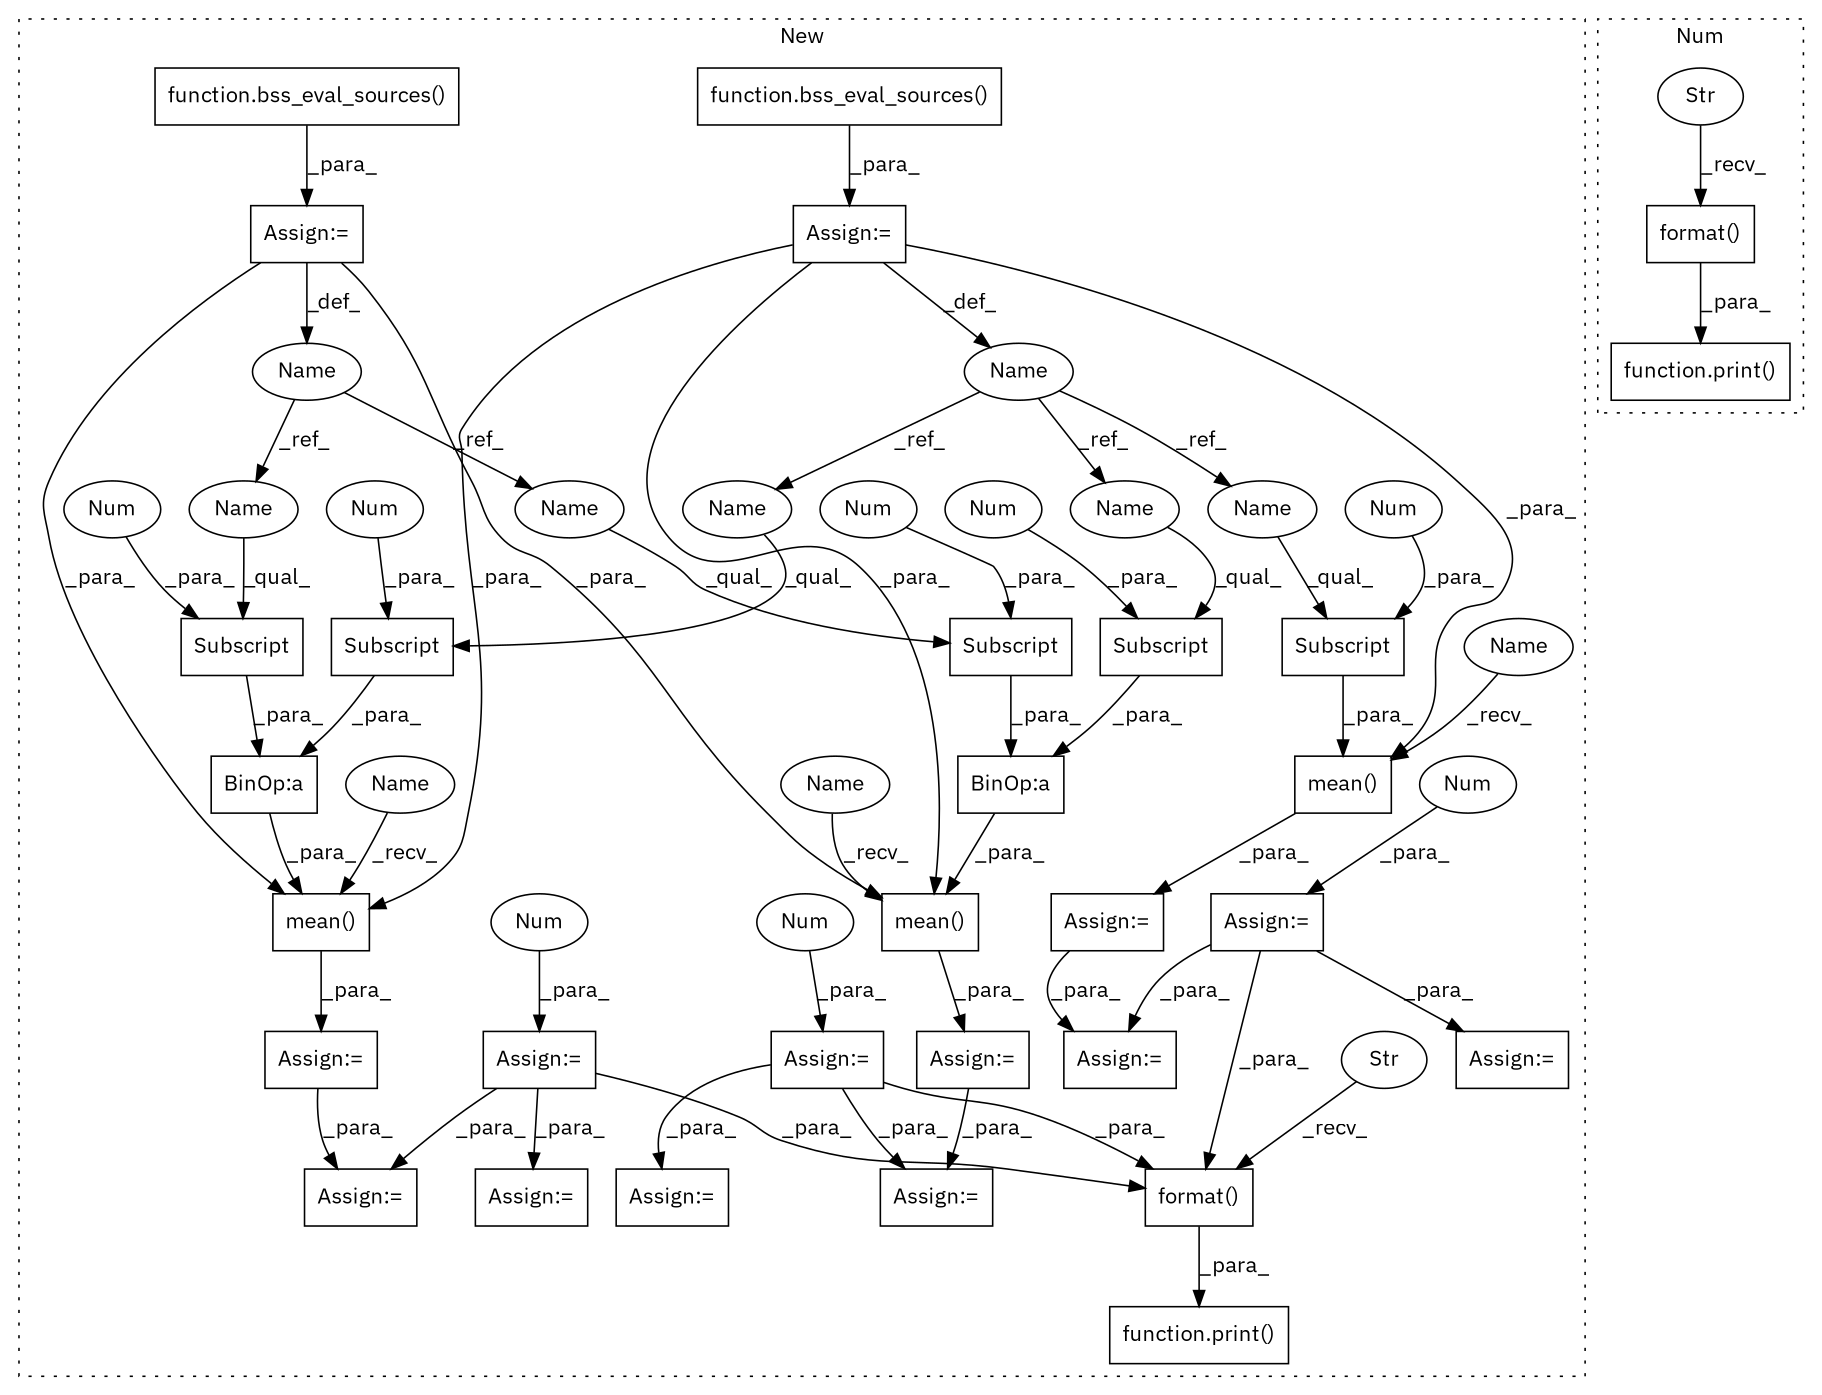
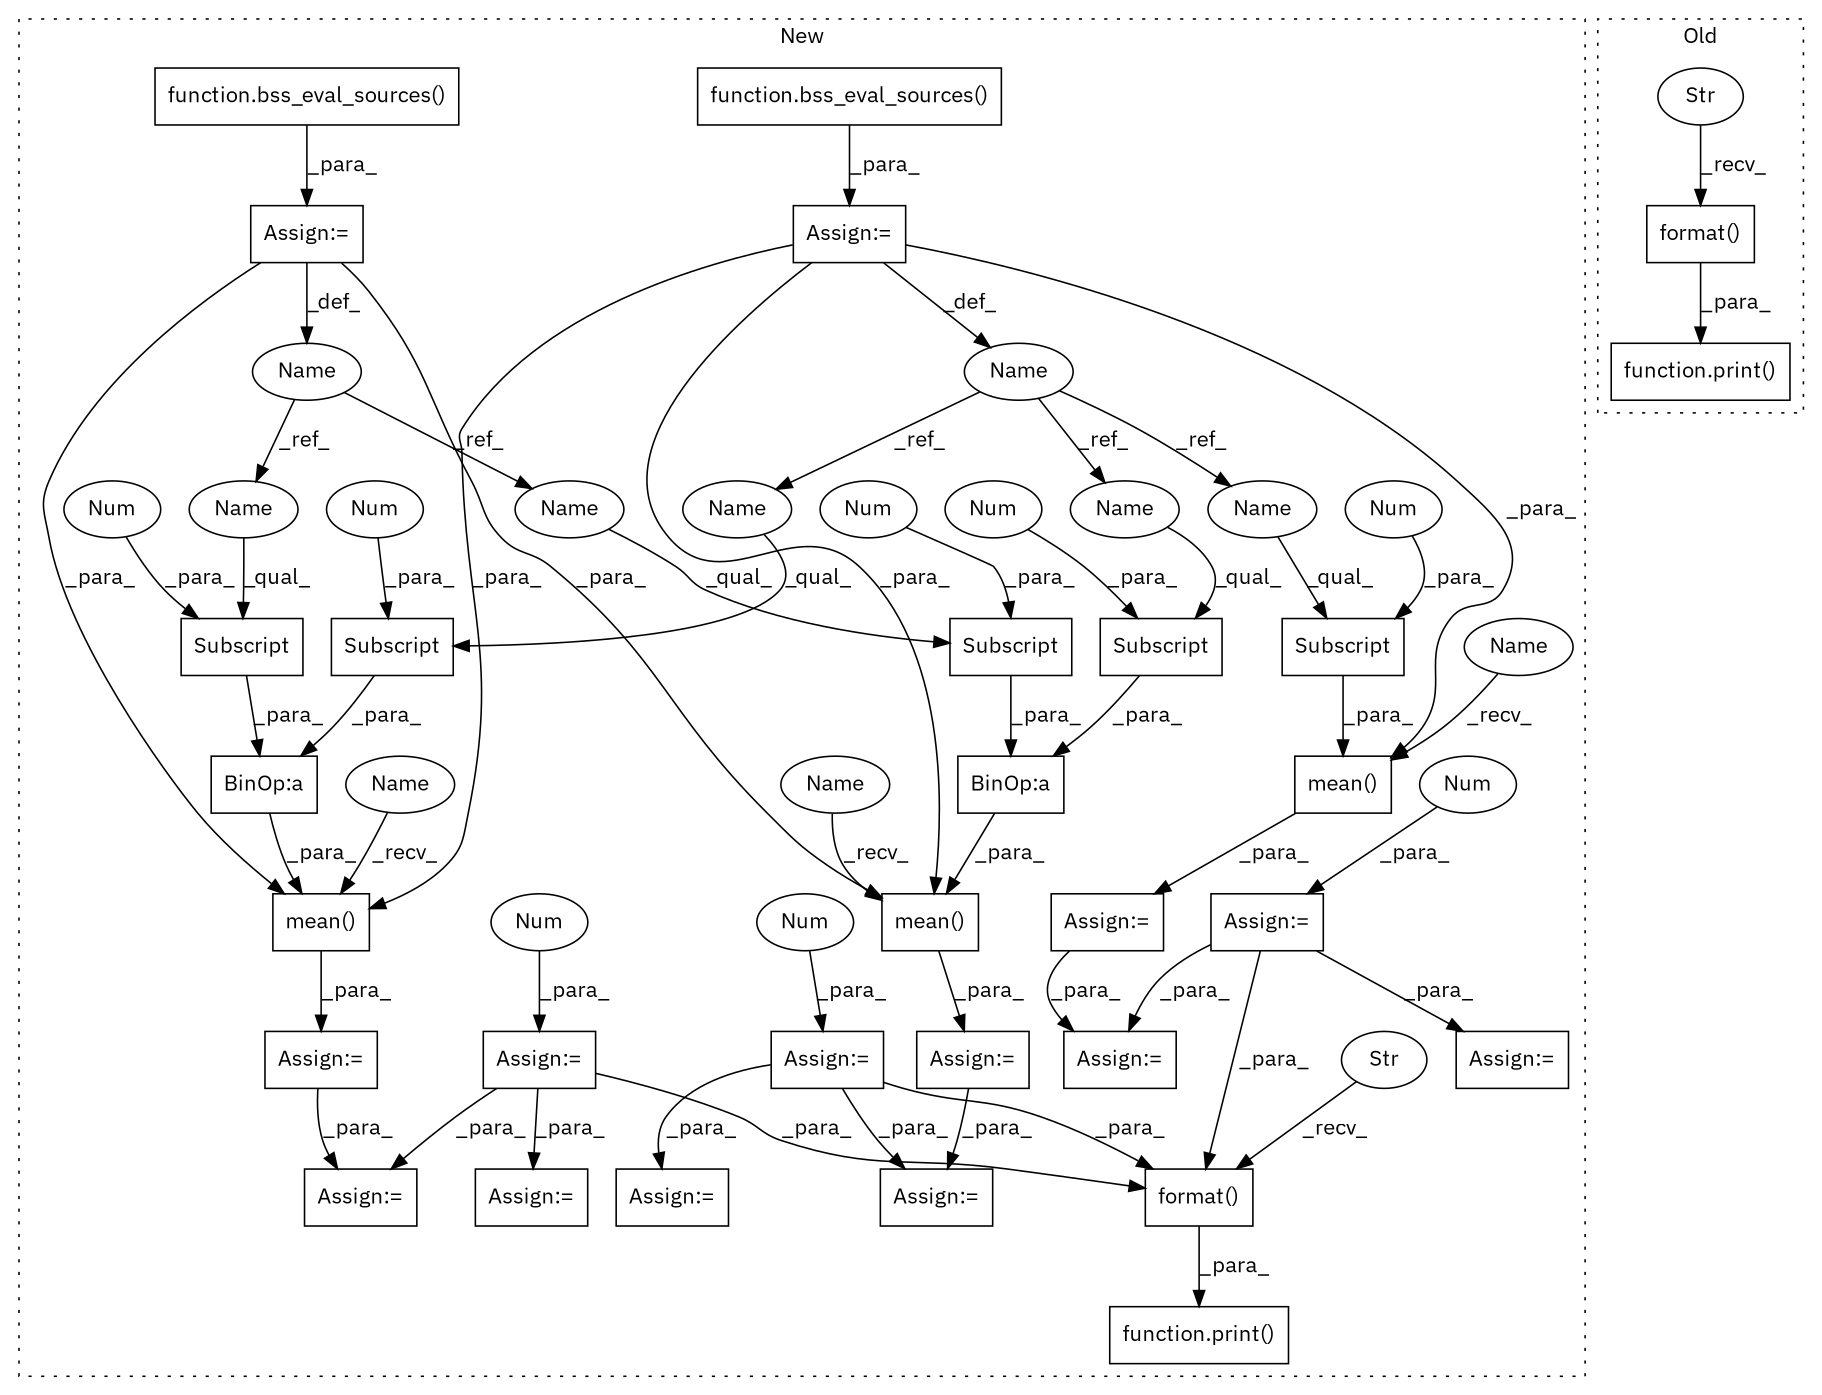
  digraph {
    fontname="IBM Plex Sans"
    node [a=68 l=3 shape=box fontname="IBM Plex Sans"]
    edge [fontname="IBM Plex Sans"]
    n1 [a=75 l="6,1" label="function.print()" s="31612,31789"]
    n2 [a=75 l="96,1" label="format()" s="31618,31788"]
    n3 [a=66 l=88 label=Str s=31618 shape=ellipse]
    n4 [label="Assign:=" s=24061]
    n5 [label="Assign:=" s=24082]
    n6 [a=76 l=1 label=Num s=24064 shape=ellipse]
    n7 [l=4 label="Assign:=" s=31289]
    n8 [a=82 label="BinOp:a" s=27261]
    n9 [label="Assign:=" s=26767]
    n10 [a=75 l=153 label="function.bss_eval_sources()" s=26956]
    n11 [a=82 label="BinOp:a" s=27180]
    n12 [a=75 l=154 label="function.bss_eval_sources()" s=26770]
    n13 [a=63 l="19,0" label=Subscript s="27311,0"]
    n14 [a=87 l=16 label=Name s=26751 shape=ellipse]
    n15 [a=63 l="19,0" label=Subscript s="27242,0"]
    n16 [a=75 l="8,1" label="mean()" s="27303,27330"]
    n17 [a=63 l="15,0" label=Subscript s="27183,0"]
    n18 [a=87 l=12 label=Name s=26941 shape=ellipse]
    n19 [a=63 l="15,0" label=Subscript s="27264,0"]
    n20 [a=75 l="8,1" label="mean()" s="27153,27198"]
    n21 [a=63 l="19,0" label=Subscript s="27161,0"]
    n22 [a=75 l="8,1" label="mean()" s="27234,27279"]
    n23 [a=76 l=1 label=Num s=27328 shape=ellipse]
    n24 [a=76 l=1 label=Num s=27178 shape=ellipse]
    n25 [a=76 l=1 label=Num s=27196 shape=ellipse]
    n26 [a=76 l=1 label=Num s=24085 shape=ellipse]
    n27 [a=76 l=1 label=Num s=27277 shape=ellipse]
    n28 [a=76 l=1 label=Num s=27259 shape=ellipse]
    n29 [label="Assign:=" s=27231]
    n30 [l=4 label="Assign:=" s=31498]
    n31 [label="Assign:=" s=24028]
    n32 [a=76 l=1 label=Num s=24031 shape=ellipse]
    n33 [l=4 label="Assign:=" s=31333]
    n34 [l=4 label="Assign:=" s=31471]
    n35 [label="Assign:=" s=27150]
    n36 [label="Assign:=" s=27300]
    n37 [label="Assign:=" s=26953]
    n38 [l=4 label="Assign:=" s=31233]
    n39 [l=4 label="Assign:=" s=31432]
    n40 [a=87 l=2 label=Name s=27234 shape=ellipse]
    n41 [a=87 l=2 label=Name s=27153 shape=ellipse]
    n42 [a=87 l=2 label=Name s=27303 shape=ellipse]
    n43 [a=87 l=16 label=Name s=27161 shape=ellipse]
    n44 [a=87 l=16 label=Name s=27311 shape=ellipse]
    n45 [a=87 l=16 label=Name s=27242 shape=ellipse]
    n46 [a=87 l=12 label=Name s=27264 shape=ellipse]
    n47 [a=87 l=12 label=Name s=27183 shape=ellipse]
    n48 [a=75 l="52,1" label="format()" s="30686,30750"]
    n49 [a=66 l=44 label=Str s=30686 shape=ellipse]
    n50 [a=75 l="6,1" label="function.print()" s="30680,30751"]
    subgraph cluster_1 {
      label=New
      style=dotted
      n1
      n2
      n3
      n4
      n5
      n6
      n7
      n8
      n9
      n10
      n11
      n12
      n13
      n14
      n15
      n16
      n17
      n18
      n19
      n20
      n21
      n22
      n23
      n24
      n25
      n26
      n27
      n28
      n29
      n30
      n31
      n32
      n33
      n34
      n35
      n36
      n37
      n38
      n39
      n40
      n41
      n42
      n43
      n44
      n45
      n46
      n47
    }
    subgraph cluster_2 {
-     label=Num
+     label=Old
      style=dotted
      n48
      n49
      n50
    }
    n2 -> n1 [label=_para_]
    n3 -> n2 [label=_recv_]
    n4 -> n2 [label=_para_]
    n4 -> n7 [label=_para_]
    n4 -> n34 [label=_para_]
    n5 -> n2 [label=_para_]
    n5 -> n30 [label=_para_]
    n5 -> n33 [label=_para_]
    n6 -> n4 [label=_para_]
    n8 -> n22 [label=_para_]
    n9 -> n14 [label=_def_]
    n9 -> n16 [label=_para_]
    n9 -> n20 [label=_para_]
    n9 -> n22 [label=_para_]
    n10 -> n37 [label=_para_]
    n11 -> n20 [label=_para_]
    n12 -> n9 [label=_para_]
    n13 -> n16 [label=_para_]
    n14 -> n43 [label=_ref_]
    n14 -> n44 [label=_ref_]
    n14 -> n45 [label=_ref_]
    n15 -> n8 [label=_para_]
    n16 -> n36 [label=_para_]
    n17 -> n11 [label=_para_]
    n18 -> n46 [label=_ref_]
    n18 -> n47 [label=_ref_]
    n19 -> n8 [label=_para_]
    n20 -> n35 [label=_para_]
    n21 -> n11 [label=_para_]
    n22 -> n29 [label=_para_]
    n23 -> n13 [label=_para_]
    n24 -> n21 [label=_para_]
    n25 -> n17 [label=_para_]
    n26 -> n5 [label=_para_]
    n27 -> n19 [label=_para_]
    n28 -> n15 [label=_para_]
    n29 -> n7 [label=_para_]
    n31 -> n2 [label=_para_]
    n31 -> n38 [label=_para_]
    n31 -> n39 [label=_para_]
    n32 -> n31 [label=_para_]
    n35 -> n38 [label=_para_]
    n36 -> n33 [label=_para_]
    n37 -> n18 [label=_def_]
    n37 -> n20 [label=_para_]
    n37 -> n22 [label=_para_]
    n40 -> n22 [label=_recv_]
    n41 -> n20 [label=_recv_]
    n42 -> n16 [label=_recv_]
    n43 -> n21 [label=_qual_]
    n44 -> n13 [label=_qual_]
    n45 -> n15 [label=_qual_]
    n46 -> n19 [label=_qual_]
    n47 -> n17 [label=_qual_]
    n48 -> n50 [label=_para_]
    n49 -> n48 [label=_recv_]
  }
